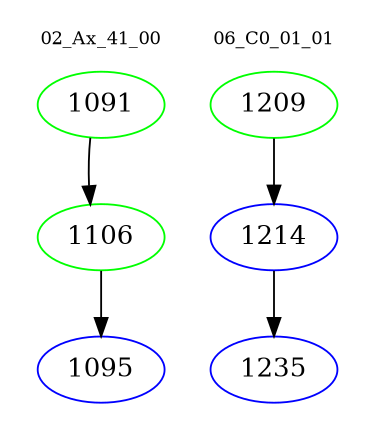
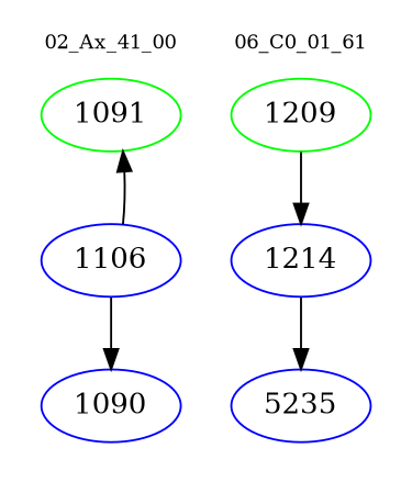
  digraph {
    node [color=blue]
    edge [color=black]
    n1 [color=green label=1091]
-   n2 [color=green label=1106]
-   n3 [label=1095]
+   n2 [label=1106]
+   n3 [label=1090]
    n4 [color=green label=1209]
    n5 [label=1214]
-   n6 [label=1235]
+   n6 [label=5235]
    subgraph cluster_1 {
      color=white
      fontsize=10
      label="02_Ax_41_00"
      n1
      n2
      n3
    }
    subgraph cluster_2 {
      color=white
      fontsize=10
-     label="06_C0_01_01"
+     label="06_C0_01_61"
      n4
      n5
      n6
    }
-   n1 -> n2
+   n2 -> n1
    n2 -> n3
    n4 -> n5
    n5 -> n6
  }
